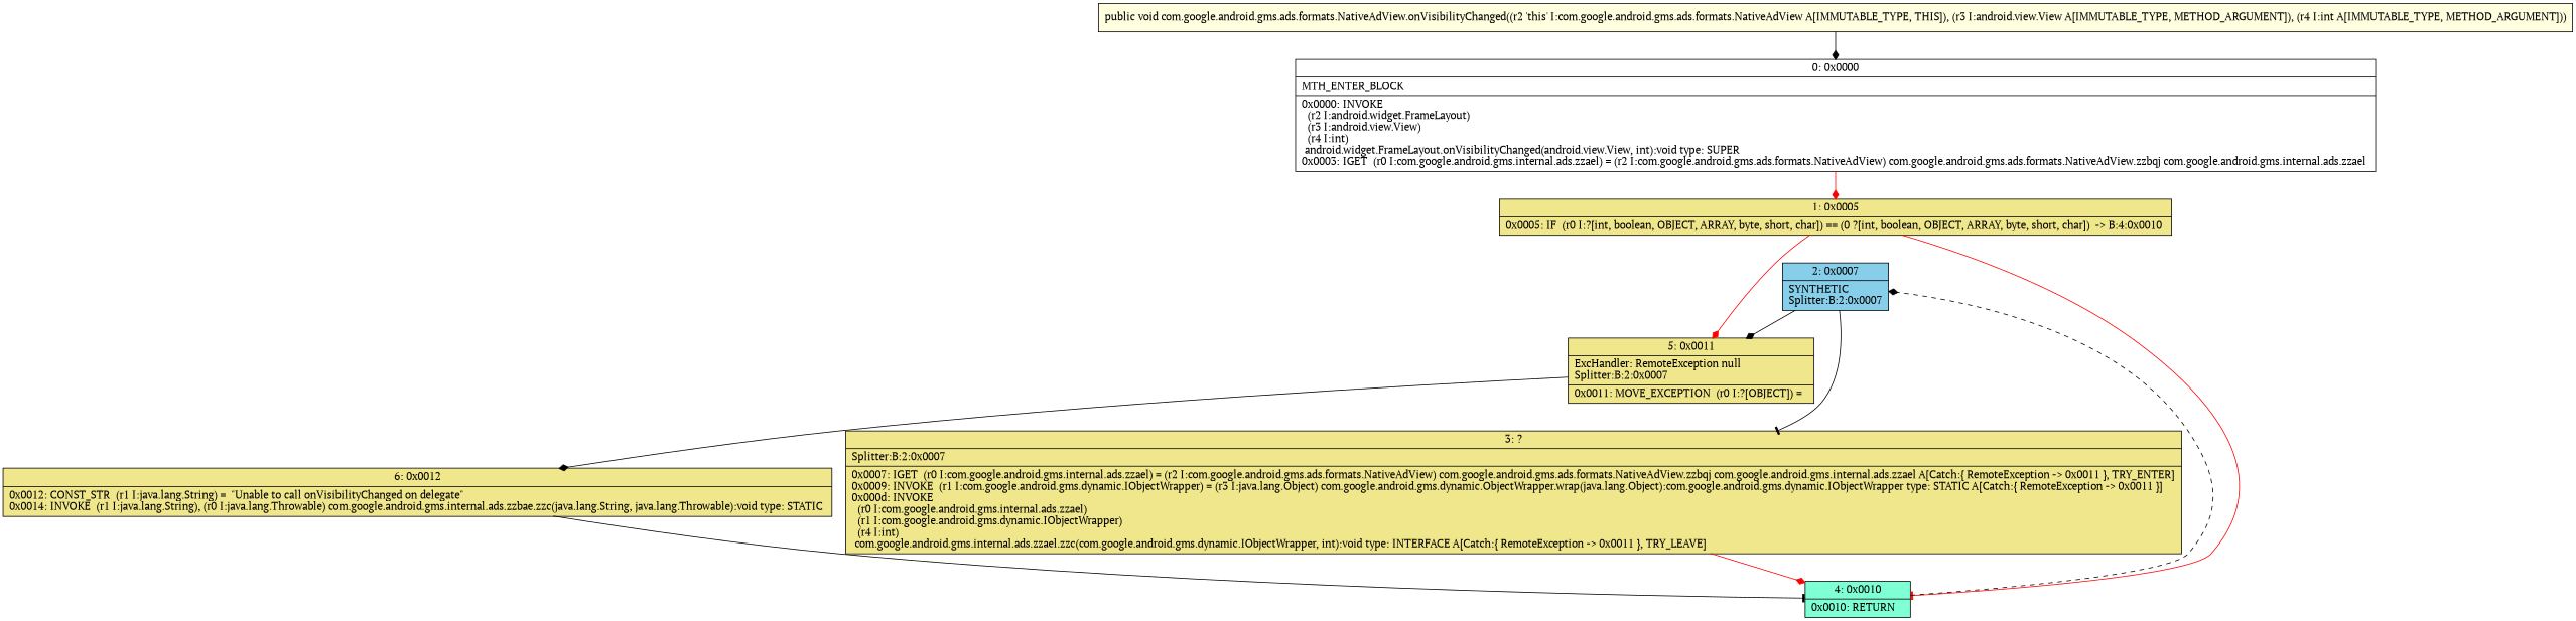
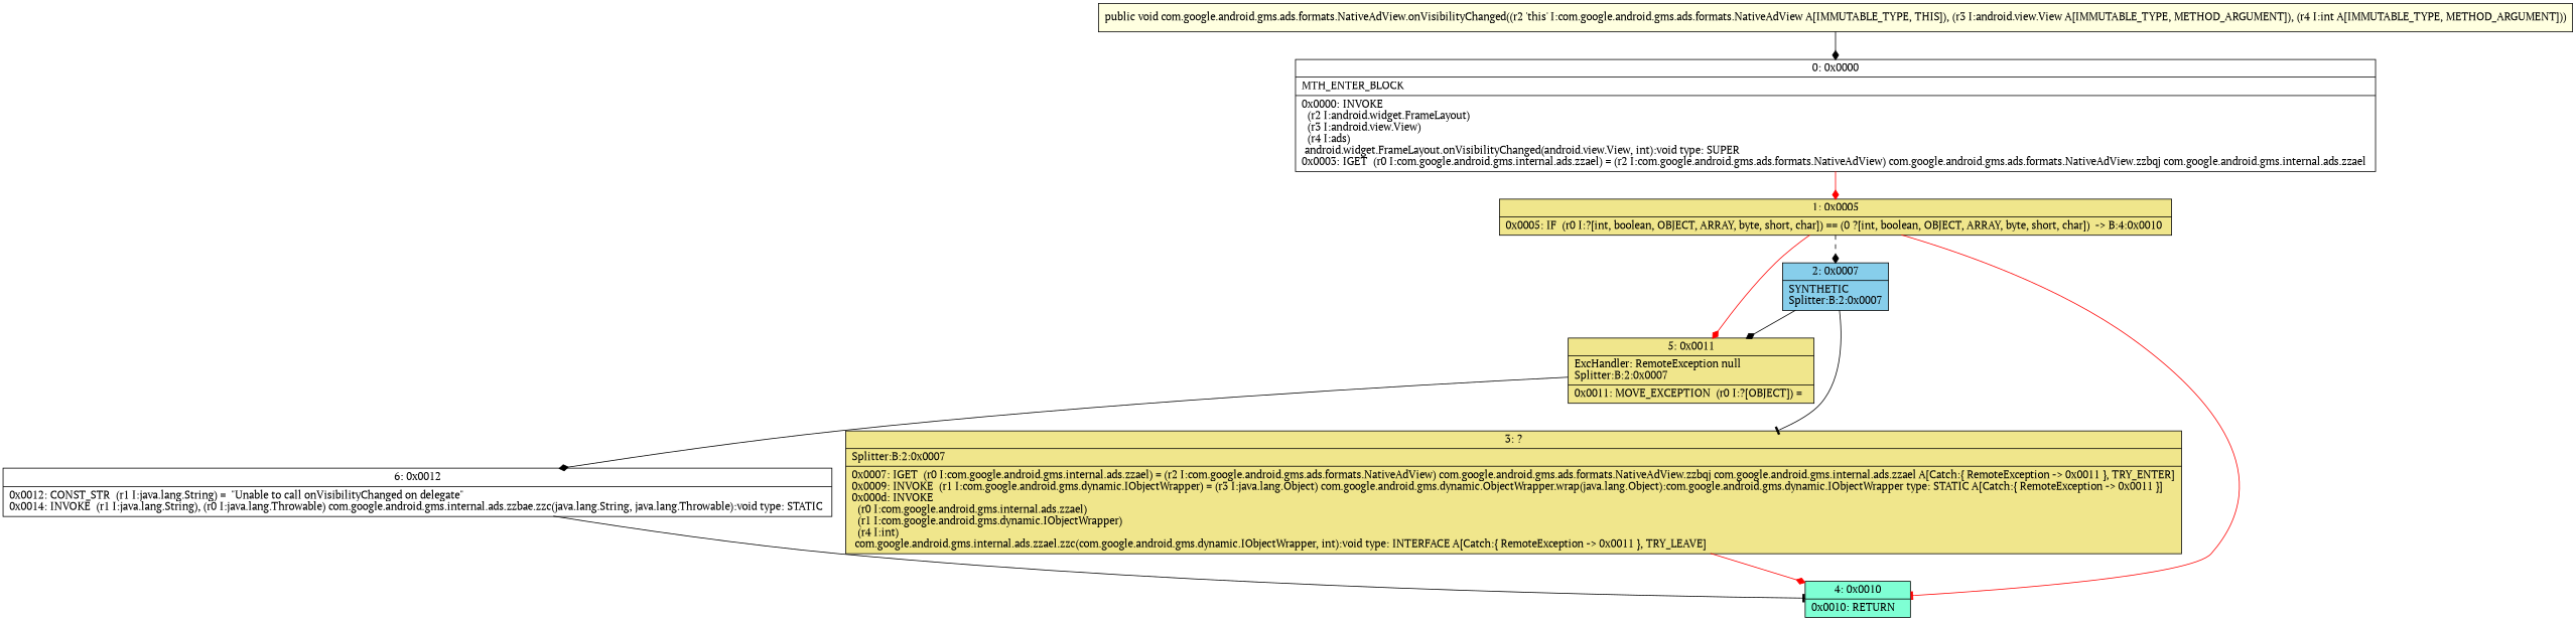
  digraph {
    fontname="PT Serif"
    node [fillcolor=khaki fontname="PT Serif" shape=record style=filled]
    edge [arrowhead=diamond color=black fontname="PT Serif"]
-   n1 [fillcolor=white label="{0\:\ 0x0000|MTH_ENTER_BLOCK\l|0x0000: INVOKE  \l  (r2 I:android.widget.FrameLayout)\l  (r3 I:android.view.View)\l  (r4 I:int)\l android.widget.FrameLayout.onVisibilityChanged(android.view.View, int):void type: SUPER \l0x0003: IGET  (r0 I:com.google.android.gms.internal.ads.zzael) = (r2 I:com.google.android.gms.ads.formats.NativeAdView) com.google.android.gms.ads.formats.NativeAdView.zzbqj com.google.android.gms.internal.ads.zzael \l}"]
+   n1 [fillcolor=white label="{0\:\ 0x0000|MTH_ENTER_BLOCK\l|0x0000: INVOKE  \l  (r2 I:android.widget.FrameLayout)\l  (r3 I:android.view.View)\l  (r4 I:ads)\l android.widget.FrameLayout.onVisibilityChanged(android.view.View, int):void type: SUPER \l0x0003: IGET  (r0 I:com.google.android.gms.internal.ads.zzael) = (r2 I:com.google.android.gms.ads.formats.NativeAdView) com.google.android.gms.ads.formats.NativeAdView.zzbqj com.google.android.gms.internal.ads.zzael \l}"]
    n2 [label="{1\:\ 0x0005|0x0005: IF  (r0 I:?[int, boolean, OBJECT, ARRAY, byte, short, char]) == (0 ?[int, boolean, OBJECT, ARRAY, byte, short, char])  \-\> B:4:0x0010 \l}"]
    n3 [fillcolor=skyblue label="{2\:\ 0x0007|SYNTHETIC\lSplitter:B:2:0x0007\l}"]
    n4 [fillcolor=aquamarine label="{4\:\ 0x0010|0x0010: RETURN   \l}"]
    n5 [label="{5\:\ 0x0011|ExcHandler: RemoteException null\lSplitter:B:2:0x0007\l|0x0011: MOVE_EXCEPTION  (r0 I:?[OBJECT]) =  \l}"]
    n6 [label="{3\:\ ?|Splitter:B:2:0x0007\l|0x0007: IGET  (r0 I:com.google.android.gms.internal.ads.zzael) = (r2 I:com.google.android.gms.ads.formats.NativeAdView) com.google.android.gms.ads.formats.NativeAdView.zzbqj com.google.android.gms.internal.ads.zzael A[Catch:\{ RemoteException \-\> 0x0011 \}, TRY_ENTER]\l0x0009: INVOKE  (r1 I:com.google.android.gms.dynamic.IObjectWrapper) = (r3 I:java.lang.Object) com.google.android.gms.dynamic.ObjectWrapper.wrap(java.lang.Object):com.google.android.gms.dynamic.IObjectWrapper type: STATIC A[Catch:\{ RemoteException \-\> 0x0011 \}]\l0x000d: INVOKE  \l  (r0 I:com.google.android.gms.internal.ads.zzael)\l  (r1 I:com.google.android.gms.dynamic.IObjectWrapper)\l  (r4 I:int)\l com.google.android.gms.internal.ads.zzael.zzc(com.google.android.gms.dynamic.IObjectWrapper, int):void type: INTERFACE A[Catch:\{ RemoteException \-\> 0x0011 \}, TRY_LEAVE]\l}"]
-   n7 [label="{6\:\ 0x0012|0x0012: CONST_STR  (r1 I:java.lang.String) =  \"Unable to call onVisibilityChanged on delegate\" \l0x0014: INVOKE  (r1 I:java.lang.String), (r0 I:java.lang.Throwable) com.google.android.gms.internal.ads.zzbae.zzc(java.lang.String, java.lang.Throwable):void type: STATIC \l}"]
+   n7 [fillcolor=white label="{6\:\ 0x0012|0x0012: CONST_STR  (r1 I:java.lang.String) =  \"Unable to call onVisibilityChanged on delegate\" \l0x0014: INVOKE  (r1 I:java.lang.String), (r0 I:java.lang.Throwable) com.google.android.gms.internal.ads.zzbae.zzc(java.lang.String, java.lang.Throwable):void type: STATIC \l}"]
    n8 [fillcolor=lightyellow label="{public void com.google.android.gms.ads.formats.NativeAdView.onVisibilityChanged((r2 'this' I:com.google.android.gms.ads.formats.NativeAdView A[IMMUTABLE_TYPE, THIS]), (r3 I:android.view.View A[IMMUTABLE_TYPE, METHOD_ARGUMENT]), (r4 I:int A[IMMUTABLE_TYPE, METHOD_ARGUMENT])) }"]
    n1 -> n2 [color=red]
-   n4 -> n3 [style=dashed]
+   n2 -> n3 [style=dashed]
    n2 -> n4 [arrowhead=tee color=red]
    n2 -> n5 [color=red]
    n3 -> n5
    n3 -> n6 [arrowhead=tee]
    n5 -> n7
    n6 -> n4 [color=red]
    n7 -> n4 [arrowhead=tee]
    n8 -> n1
  }
